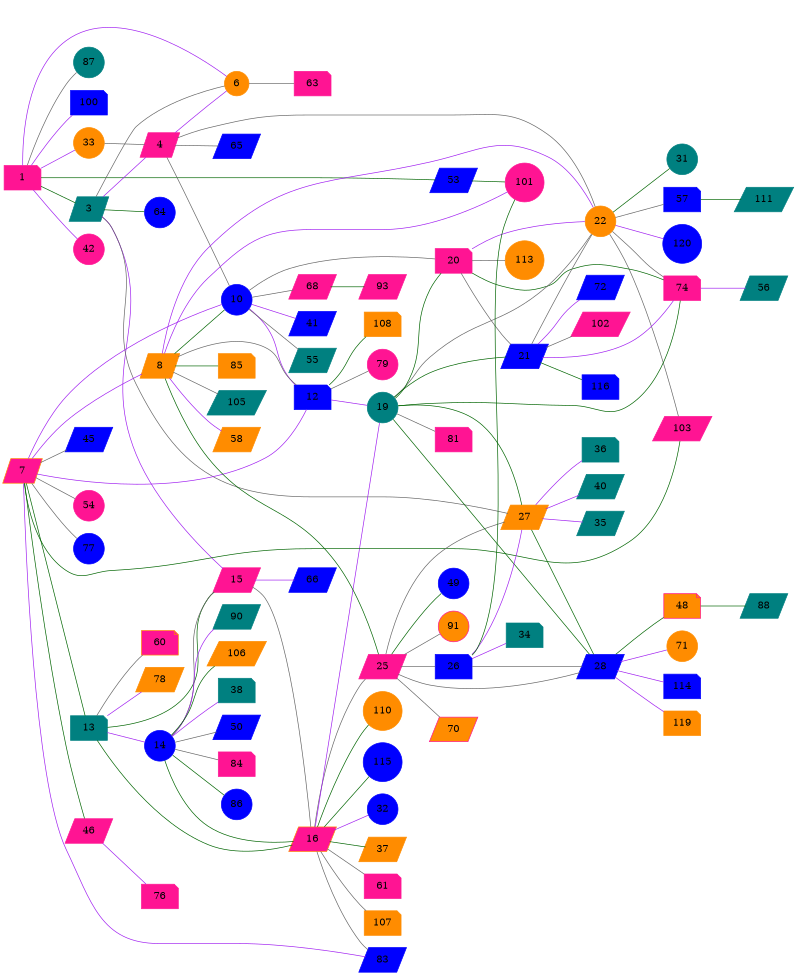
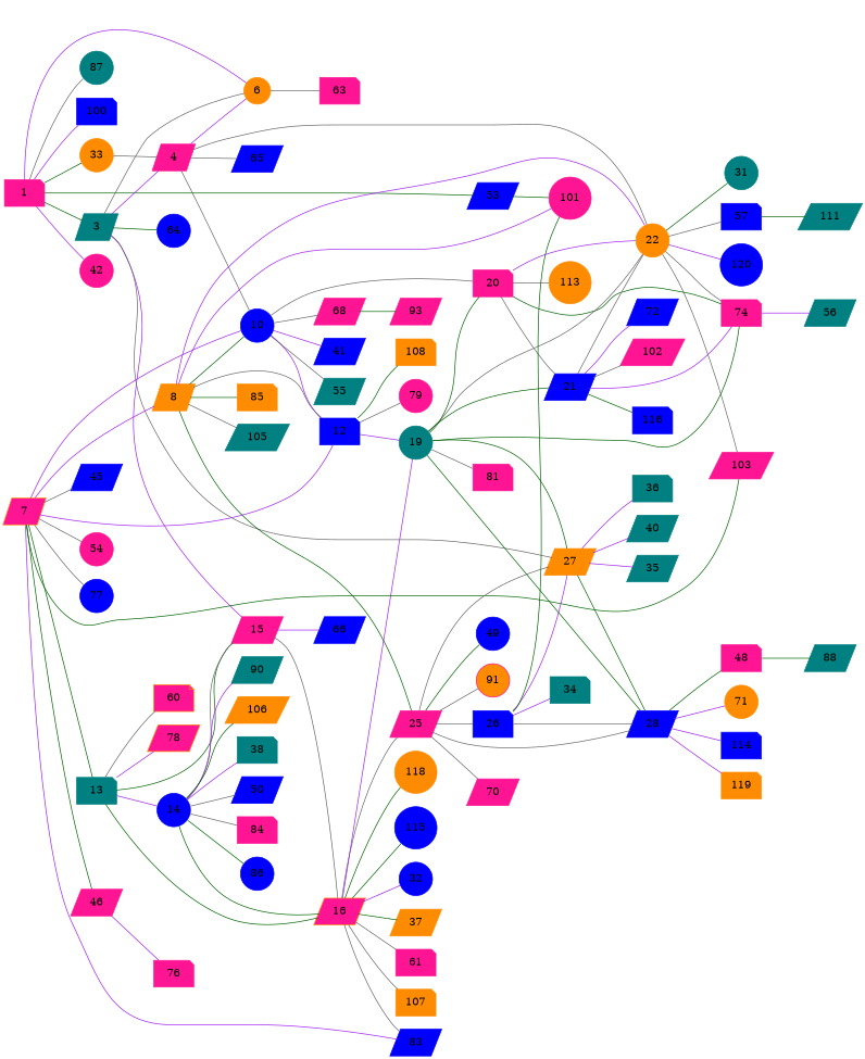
  graph {
    rankdir=LR
    node [color=blue shape=parallelogram style=filled]
    edge [color=gray40]
    1 [color=deeppink shape=note super="+2"]
    3 [color=teal super="+5"]
    6 [color=darkorange shape=circle super="+43"]
    33 [color=darkorange shape=circle]
    42 [color=deeppink shape=circle]
    53
    87 [color=teal shape=circle]
    100 [shape=note]
    4 [color=deeppink]
    15 [color=deeppink]
    27 [color=darkorange super="+89"]
    64 [shape=circle super="+98"]
    10 [shape=circle super="+11"]
    22 [color=darkorange shape=circle super="+23"]
    65
    63 [color=deeppink shape=note]
    101 [color=deeppink shape=circle super="+109"]
    16 [color=darkorange fillcolor=deeppink super="+18"]
    66 [super="+95"]
    28 [super="+47"]
    35 [color=teal]
    36 [color=teal shape=note]
    40 [color=teal super="+117"]
    12 [shape=note super="+104"]
    20 [color=deeppink shape=note super="+62"]
    41
    55 [color=teal]
    68 [color=deeppink super="+99"]
    103 [color=deeppink]
    n30 [color=deeppink label=74 shape=note super="+75"]
    31 [color=teal shape=circle super="+80"]
    57 [shape=note super="+73"]
    120 [shape=circle]
    7 [color=darkorange fillcolor=deeppink super="+9"]
    8 [color=darkorange super="+112"]
    13 [color=teal shape=note super="+51"]
    45 [super="+82"]
    46 [color=deeppink super="+69"]
    54 [color=deeppink shape=circle super="+92"]
    77 [shape=circle super="+94"]
    83
    25 [color=deeppink super="+29"]
-   58 [color=darkorange]
    85 [color=darkorange shape=note]
    105 [color=teal]
    19 [color=teal shape=circle super="+44"]
    79 [color=deeppink shape=circle]
    108 [color=darkorange shape=note]
    14 [shape=circle super="+17"]
    60 [color=darkorange fillcolor=deeppink shape=note]
-   78 [color=darkorange]
+   78 [color=darkorange fillcolor=deeppink]
    76 [color=deeppink shape=note]
-   70 [color=deeppink fillcolor=darkorange]
+   70 [color=deeppink]
    26 [shape=note super="+30"]
    49 [shape=circle]
    91 [color=deeppink fillcolor=darkorange shape=circle]
    21 [super="+59"]
    113 [color=darkorange shape=circle]
    93 [color=deeppink]
    81 [color=deeppink shape=note super="+96"]
    38 [color=teal shape=note super="+52"]
    50
    84 [color=deeppink shape=note]
    86 [shape=circle]
    90 [color=teal]
    106 [color=darkorange]
    32 [shape=circle]
    37 [color=darkorange]
    61 [color=deeppink shape=note]
    107 [color=darkorange shape=note]
-   110 [color=darkorange shape=circle]
+   110 [color=darkorange shape=circle label=118]
    115 [shape=circle]
    72 [super="+118"]
    102 [color=deeppink]
    116 [shape=note]
    56 [color=teal]
-   48 [color=deeppink shape=note super="+74" fillcolor=darkorange]
+   48 [color=deeppink shape=note super="+74"]
    71 [color=darkorange shape=circle]
    114 [shape=note]
    119 [color=darkorange shape=note]
    111 [color=teal]
    34 [color=teal shape=note]
    88 [color=teal]
    1 -- 3 [color=darkgreen weight=4]
    1 -- 6 [color=purple weight=2]
-   1 -- 33 [color=purple]
+   1 -- 33 [color=darkgreen]
    1 -- 42 [color=purple]
    1 -- 53 [color=darkgreen]
    1 -- 87
    1 -- 100 [color=purple]
    3 -- 6 [weight=2]
    3 -- 4 [color=purple weight=2]
    3 -- 15 [color=purple]
    3 -- 27
    3 -- 64 [color=darkgreen]
    6 -- 63
    33 -- 4 [weight=2]
    53 -- 101 [color=darkgreen]
    4 -- 6 [color=purple]
    4 -- 10
    4 -- 22
    4 -- 65
    15 -- 16 [weight=2]
    15 -- 66 [color=purple]
    27 -- 28 [color=darkgreen]
    27 -- 35 [color=purple]
    27 -- 36 [color=purple]
    27 -- 40 [color=purple]
    10 -- 12 [color=purple weight=2]
    10 -- 20
    10 -- 41 [color=purple]
    10 -- 55
    10 -- 68
    22 -- 103
    22 -- n30 [weight=2]
    22 -- 31 [color=darkgreen]
    22 -- 57
    22 -- 120 [color=purple]
    16 -- 83
    16 -- 25
    16 -- 19 [color=purple]
    16 -- 32 [color=purple]
    16 -- 37 [color=darkgreen]
    16 -- 61
    16 -- 107
    16 -- 110 [color=darkgreen]
    16 -- 115 [color=darkgreen]
    28 -- 48 [color=darkgreen]
    28 -- 71 [color=purple]
    28 -- 114 [color=purple]
    28 -- 119 [color=purple]
    12 -- 19 [color=purple]
    12 -- 79
    12 -- 108 [color=darkgreen]
    20 -- 22 [color=purple weight=2]
    20 -- n30 [color=darkgreen]
    20 -- 21
    20 -- 113
    68 -- 93 [color=darkgreen]
    n30 -- 56 [color=purple]
    57 -- 111 [color=darkgreen]
    7 -- 10 [color=purple weight=4]
    7 -- 12 [color=purple weight=2]
    7 -- 103 [color=darkgreen]
    7 -- 8 [color=purple weight=2]
    7 -- 13 [color=darkgreen]
    7 -- 45
    7 -- 46 [color=darkgreen]
    7 -- 54
    7 -- 77
    7 -- 83 [color=purple]
    8 -- 10 [color=darkgreen weight=2]
    8 -- 22 [color=purple]
    8 -- 101 [color=purple]
    8 -- 12
    8 -- 25 [color=darkgreen]
-   8 -- 58 [color=purple]
    8 -- 85 [color=darkgreen]
    8 -- 105
    13 -- 15 [color=darkgreen]
    13 -- 16 [color=darkgreen weight=2]
    13 -- 14 [color=purple weight=2]
    13 -- 60
    13 -- 78 [color=purple]
    46 -- 76 [color=purple]
    25 -- 27 [weight=2]
    25 -- 28 [weight=2]
    25 -- 70
    25 -- 26 [weight=4]
    25 -- 49 [color=darkgreen]
    25 -- 91
    19 -- 27 [color=darkgreen]
    19 -- 22 [weight=2]
    19 -- 28 [color=darkgreen]
    19 -- 20 [color=darkgreen]
    19 -- n30 [color=darkgreen]
    19 -- 21 [color=darkgreen]
    19 -- 81
    14 -- 15 [weight=2]
    14 -- 16 [color=darkgreen weight=4]
    14 -- 38 [color=purple]
    14 -- 50
    14 -- 84
    14 -- 86 [color=darkgreen]
    14 -- 90 [color=purple]
    14 -- 106 [color=darkgreen]
    26 -- 27 [color=purple weight=2]
    26 -- 101 [color=darkgreen]
    26 -- 28 [weight=2]
    26 -- 34 [color=purple]
    21 -- 22 [weight=2]
    21 -- n30 [color=purple]
    21 -- 72 [color=purple]
    21 -- 102
    21 -- 116 [color=darkgreen]
    48 -- 88 [color=darkgreen]
  }
